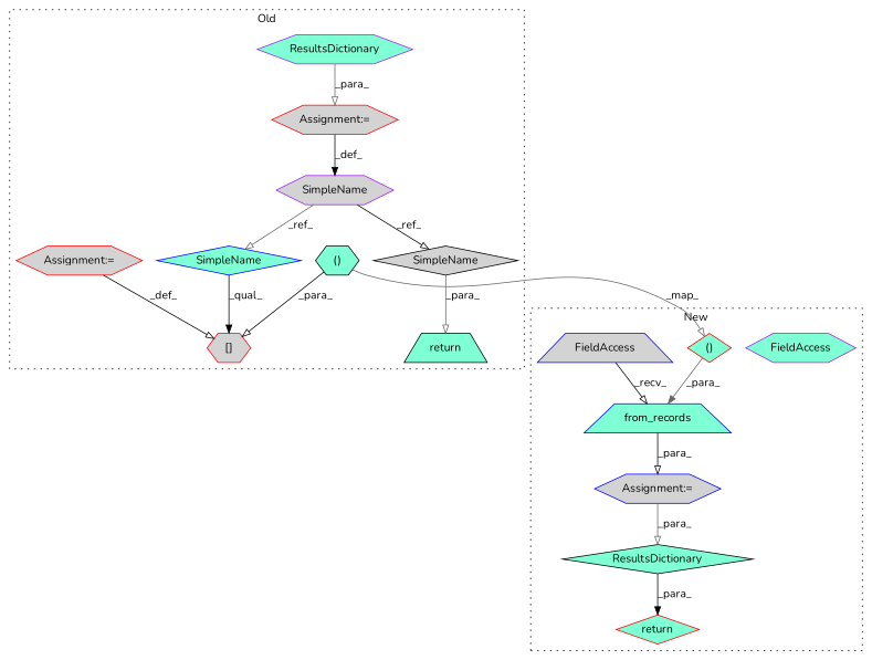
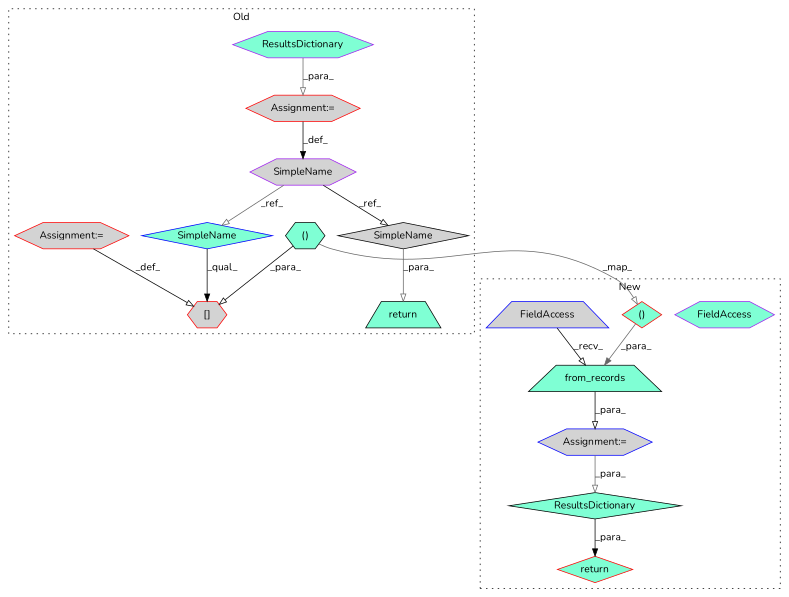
  digraph {
    fontname=Nunito
    node [a=7 l=12 s=884 shape=hexagon style=filled fillcolor=aquamarine color=black fontname=Nunito]
    edge [color=black arrowhead=onormal fontname=Nunito]
    n1 [a=41 l=7 label=return s=1239 shape=trapezium]
    n2 [l=1 label="Assignment:=" s=1083 fillcolor=lightgrey color=red]
    n3 [a=32 l=19 label=ResultsDictionary s=1084 color=purple]
    n4 [a=2 l="18,2" label="[]" s="1109,1163" fillcolor=lightgrey color=red]
    n5 [a=42 label=SimpleName s=1071 fillcolor=lightgrey color=purple]
    n6 [a=106 l=36 label="()" s=1127]
    n7 [l=8 label="Assignment:=" s=724 fillcolor=lightgrey color=red]
    n8 [a=42 label=SimpleName s=1246 shape=diamond fillcolor=lightgrey]
    n9 [a=42 label=SimpleName s=1109 shape=diamond color=blue]
-   n10 [a=32 l="13,2" label=from_records s="901,1108" shape=trapezium color=blue]
+   n10 [a=32 l="13,2" label=from_records s="901,1108" shape=trapezium]
    n11 [a=22 l=16 label=FieldAccess color=purple]
    n12 [a=41 l=7 label=return s=1116 shape=diamond color=red]
    n13 [l=1 label="Assignment:=" s=883 fillcolor=lightgrey color=blue]
    n14 [a=106 l=36 label="()" s=1072 shape=diamond color=red]
    n15 [a=32 l="18,1" label=ResultsDictionary s="1123,1144" shape=diamond]
    n16 [a=22 l=16 label=FieldAccess shape=trapezium fillcolor=lightgrey color=blue]
    subgraph cluster_1 {
      label=Old
      style=dotted
      n1
      n2
      n3
      n4
      n5
      n6
      n7
      n8
      n9
    }
    subgraph cluster_2 {
      label=New
      style=dotted
      n10
      n11
      n12
      n13
      n14
      n15
      n16
    }
    n2 -> n5 [label=_def_ arrowhead=normal]
    n3 -> n2 [label=_para_ color=gray40]
    n5 -> n8 [label=_ref_]
    n5 -> n9 [label=_ref_ color=gray40]
    n6 -> n4 [label=_para_]
    n6 -> n14 [label=_map_ color=gray40]
    n7 -> n4 [label=_def_]
    n8 -> n1 [label=_para_ color=gray40]
    n9 -> n4 [label=_qual_ arrowhead=normal]
    n10 -> n13 [label=_para_]
    n13 -> n15 [label=_para_ color=gray40]
    n14 -> n10 [label=_para_ color=gray40 arrowhead=normal]
    n15 -> n12 [label=_para_ arrowhead=normal]
    n16 -> n10 [label=_recv_]
  }
